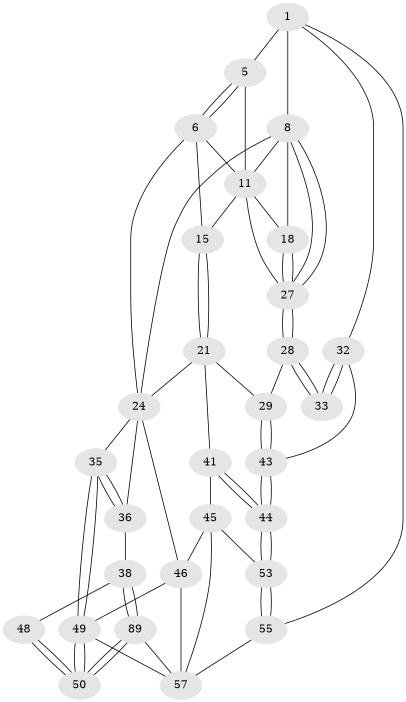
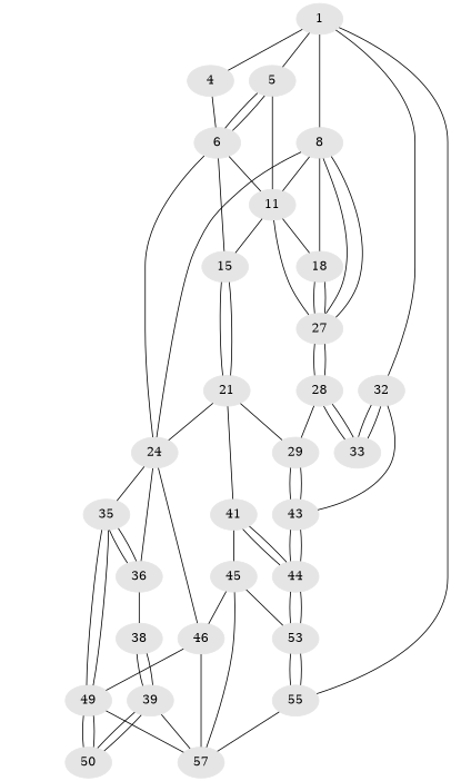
  graph {
    node [color=gray90 style=filled]
    1 [super="+2"]
+   4
    5
    8 [super="+9"]
    32 [super="+52"]
    55
    6 [super="+13+7"]
    11 [super="+12+14"]
    24 [super="+25+34"]
    18 [super="+19"]
    27
    35
    36 [super="+37"]
    46 [super="+56+47"]
    33
    43
-   39 [super="+40" label=89]
+   39 [super="+40"]
    50
    57 [super="+59"]
    15
    21 [super="+22"]
    28
    29
    41 [super="+42"]
    44
    45 [super="+54"]
    49 [super="+51"]
    38
-   48
    53
+   1 -- 4
    1 -- 5
    1 -- 8
    1 -- 32
    1 -- 55
+   4 -- 6
    5 -- 6
    5 -- 6
    5 -- 11
    8 -- 11 [weight=2]
    8 -- 24
    8 -- 18 [weight=2]
    8 -- 27
    8 -- 27
    32 -- 33 [weight=2]
    32 -- 33
    32 -- 43
    55 -- 57
    6 -- 11
    6 -- 24
    6 -- 15
    11 -- 18
    11 -- 27
    11 -- 15
    24 -- 35
    24 -- 36
    24 -- 46
    18 -- 27
    18 -- 27
    27 -- 28
    27 -- 28
    35 -- 36
    35 -- 36
    35 -- 49
    35 -- 49
    36 -- 38
    46 -- 57
    46 -- 49
    43 -- 44
    43 -- 44
    39 -- 50
    39 -- 50
    39 -- 57
    15 -- 21
    15 -- 21
    21 -- 24
    21 -- 29
    21 -- 41 [weight=2]
    28 -- 33
    28 -- 33
    28 -- 29
    29 -- 43
    29 -- 43
    41 -- 44
    41 -- 44
    41 -- 45
    44 -- 53
    44 -- 53
    45 -- 46 [weight=2]
    45 -- 57
    45 -- 53
    49 -- 50
    49 -- 50
    49 -- 57
    38 -- 39
    38 -- 39
-   38 -- 48
-   48 -- 50
-   48 -- 50
    53 -- 55
    53 -- 55
  }
